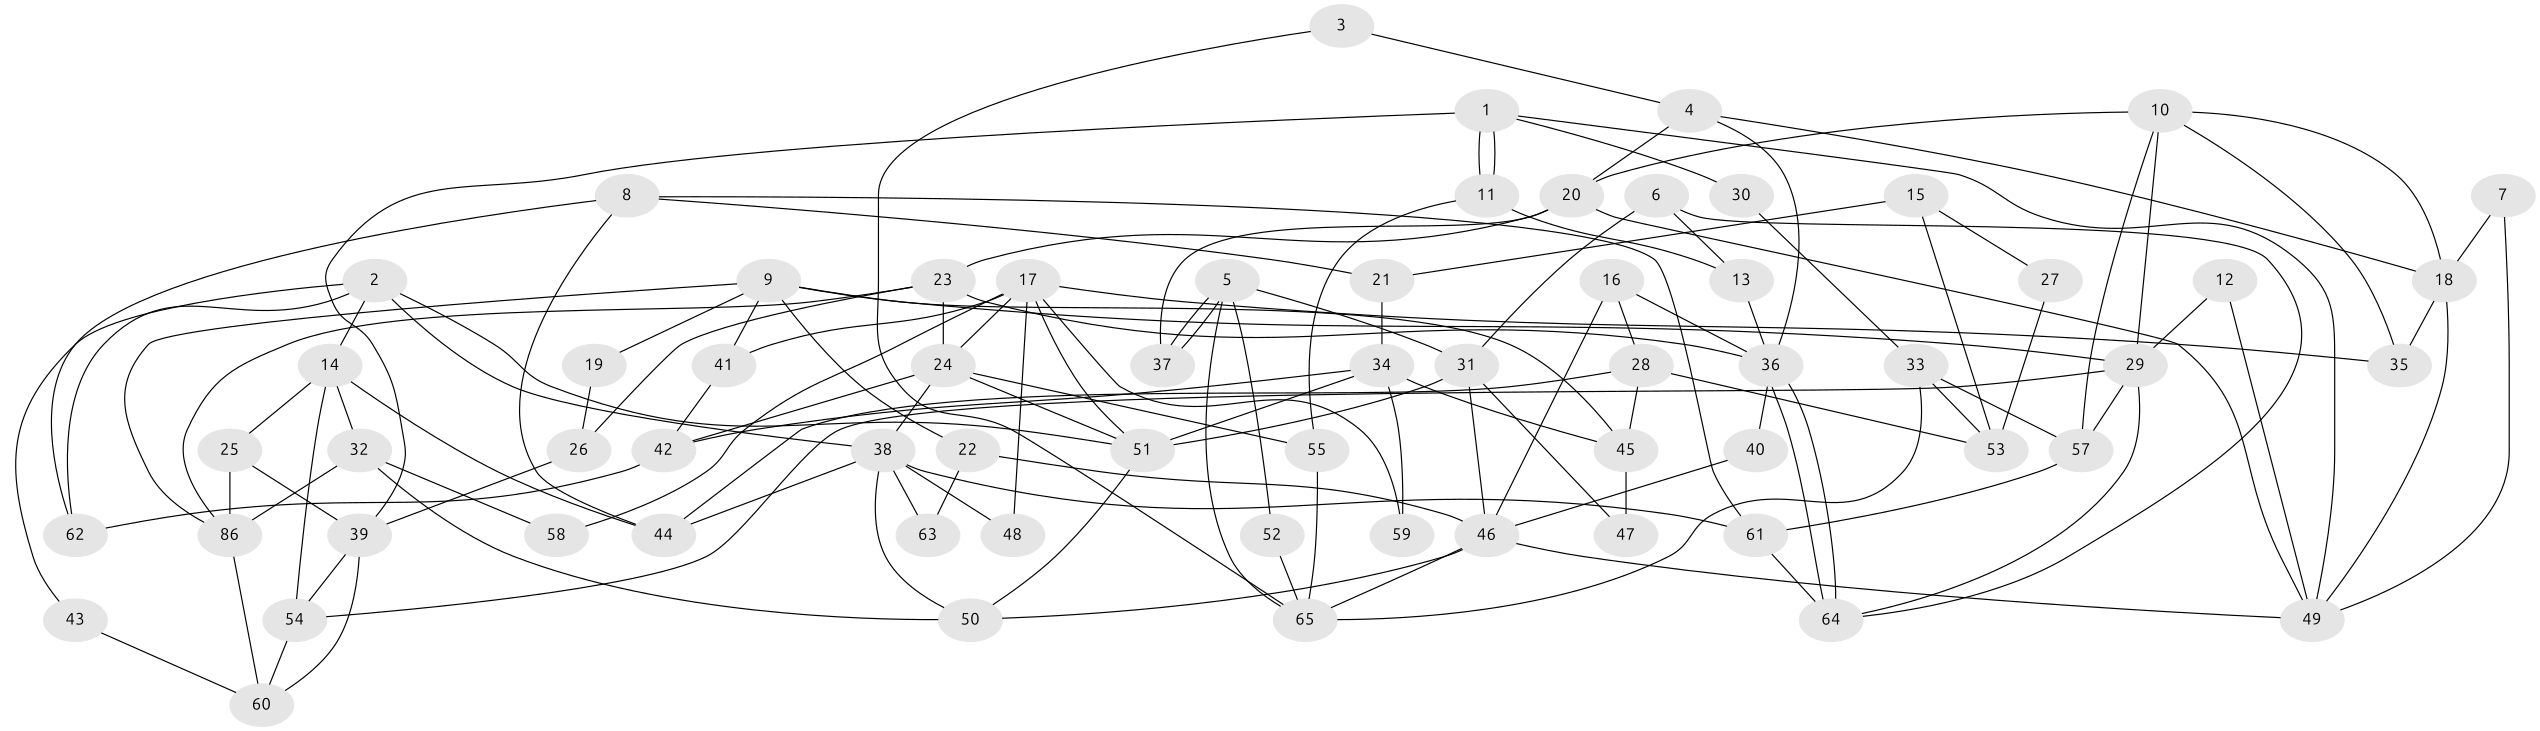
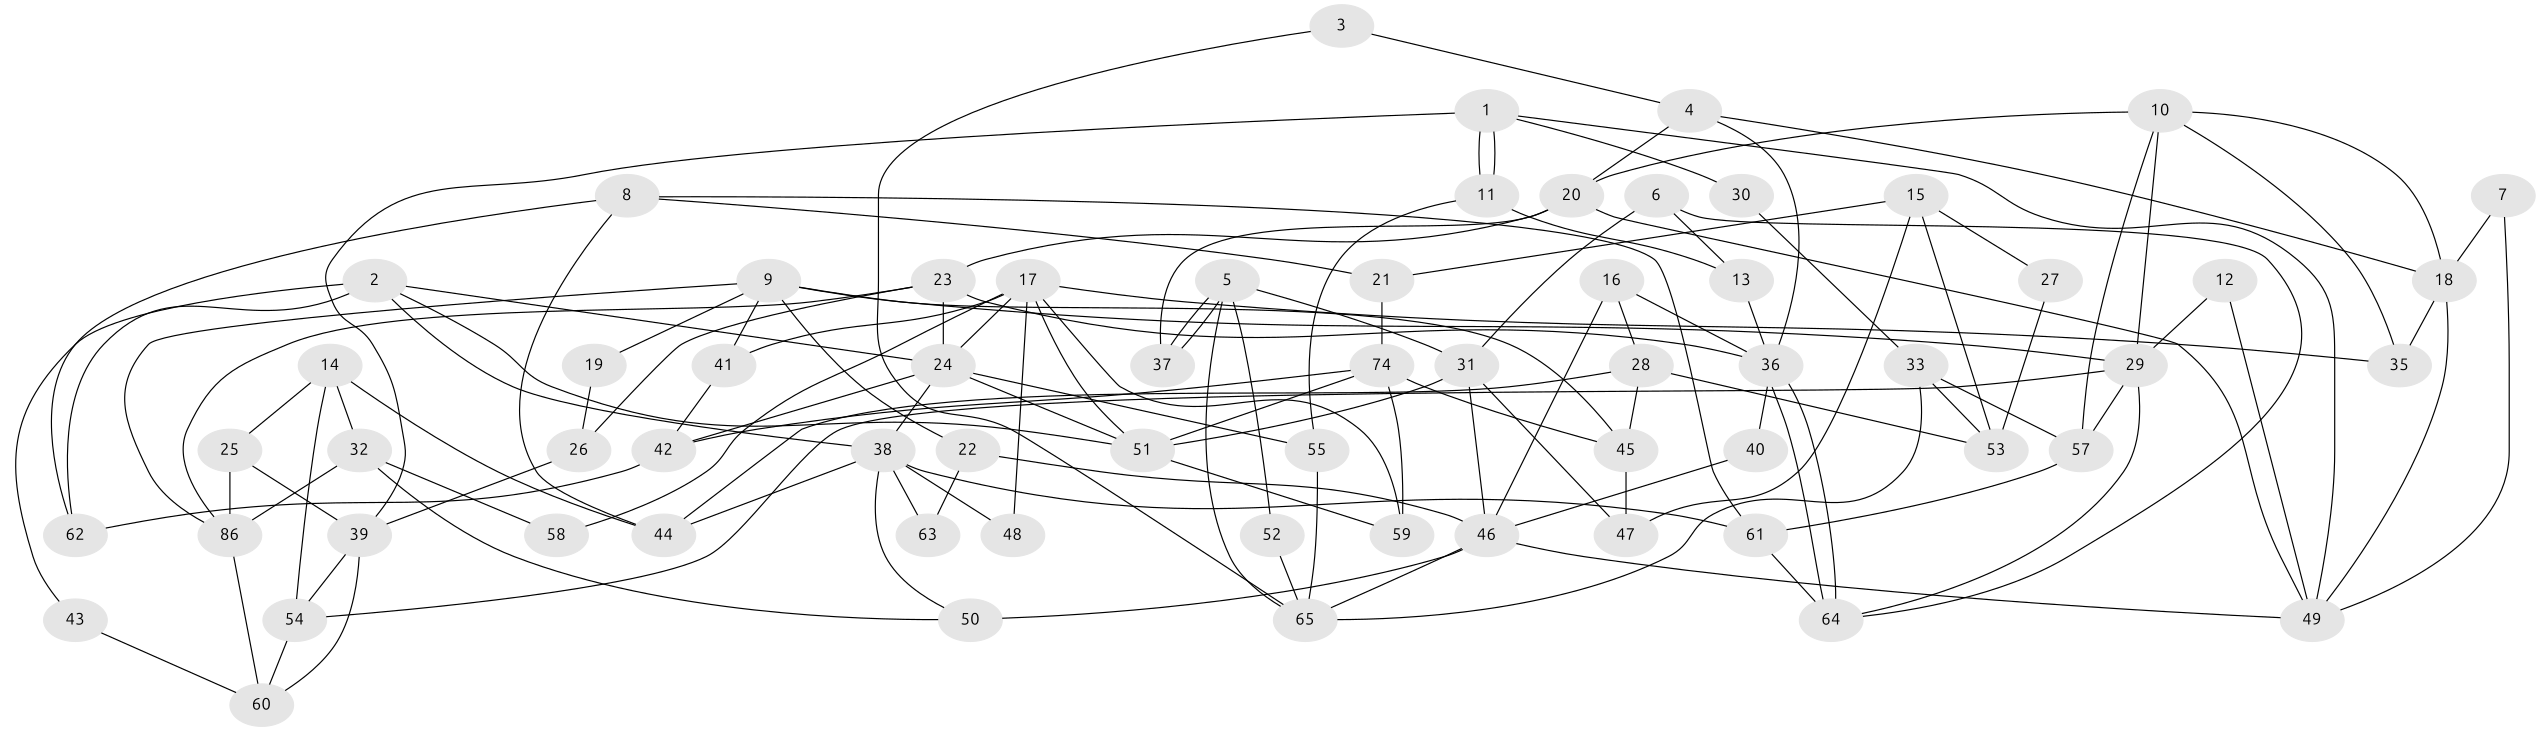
  graph {
    fontname=Ubuntu
    node [color=gray90 fontname=Ubuntu style=filled]
    edge [fontname=Ubuntu]
    1
    11
    30
    39
    49
    13
    55
    33
    54
    60
    2
    24
    38
    43
    51
    62
    42
    44
    61
    48
    63
    50
    59
    3
    4
    65
    18
    20
    36
    35
    37
    23
    64
    40
    5
    31
    52
    47
    46
    6
    7
    8
    21
-   34
+   34 [label=74]
    9
    19
    22
    29
    41
    45
    n51 [label=86]
    26
    57
    10
    25
    12
    14
    32
    58
    15
    27
    53
    16
    28
    17
    1 -- 11
    1 -- 11
    1 -- 30
    1 -- 39
    1 -- 49
    11 -- 13
    11 -- 55
    30 -- 33
    39 -- 54
    39 -- 60
    13 -- 36
    55 -- 65
    33 -- 65
    33 -- 57
    33 -- 53
    54 -- 60
-   2 -- 14
+   2 -- 24
    2 -- 38
    2 -- 43
    2 -- 51
    2 -- 62
    24 -- 55
    24 -- 38
    24 -- 51
    24 -- 42
    38 -- 44
    38 -- 61
    38 -- 48
    38 -- 63
    38 -- 50
    43 -- 60
-   51 -- 50
+   51 -- 59
    42 -- 62
    61 -- 64
    3 -- 4
    3 -- 65
    4 -- 18
    4 -- 20
    4 -- 36
    18 -- 49
    18 -- 35
    20 -- 49
    20 -- 37
    20 -- 23
    36 -- 64
    36 -- 64
    36 -- 40
    23 -- 24
    23 -- 36
    23 -- n51
    23 -- 26
    40 -- 46
    5 -- 65
    5 -- 37
    5 -- 37
    5 -- 31
    5 -- 52
    31 -- 51
    31 -- 47
    31 -- 46
    52 -- 65
    46 -- 49
    46 -- 50
    46 -- 65
    6 -- 13
    6 -- 64
    6 -- 31
    7 -- 49
    7 -- 18
    8 -- 62
    8 -- 44
    8 -- 61
    8 -- 21
    21 -- 34
    34 -- 51
    34 -- 42
    34 -- 59
    34 -- 45
    9 -- 19
    9 -- 22
    9 -- 29
    9 -- 41
    9 -- 45
    9 -- n51
    19 -- 26
    22 -- 63
    22 -- 46
    29 -- 54
    29 -- 64
    29 -- 57
    41 -- 42
    45 -- 47
    n51 -- 60
    26 -- 39
    57 -- 61
    10 -- 18
    10 -- 20
    10 -- 35
    10 -- 29
    10 -- 57
    25 -- 39
    25 -- n51
    12 -- 49
    12 -- 29
    14 -- 54
    14 -- 44
    14 -- 25
    14 -- 32
    32 -- 50
    32 -- n51
    32 -- 58
+   15 -- 47
    15 -- 21
    15 -- 27
    15 -- 53
    27 -- 53
    16 -- 36
    16 -- 46
    16 -- 28
    28 -- 44
    28 -- 45
    28 -- 53
    17 -- 24
    17 -- 51
    17 -- 48
    17 -- 59
    17 -- 35
    17 -- 41
    17 -- 58
  }
